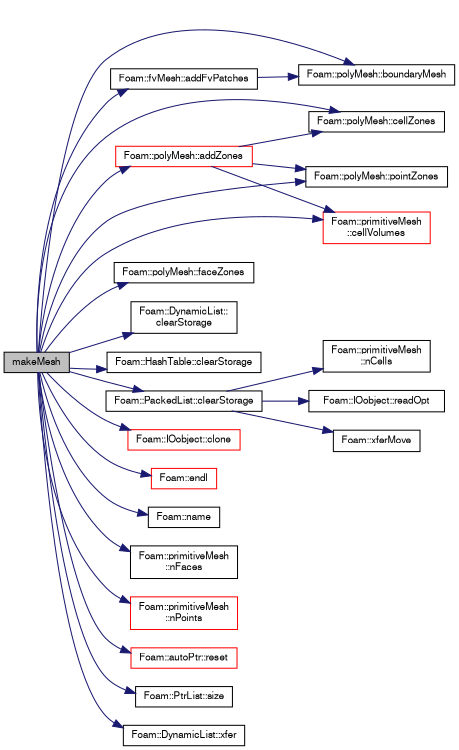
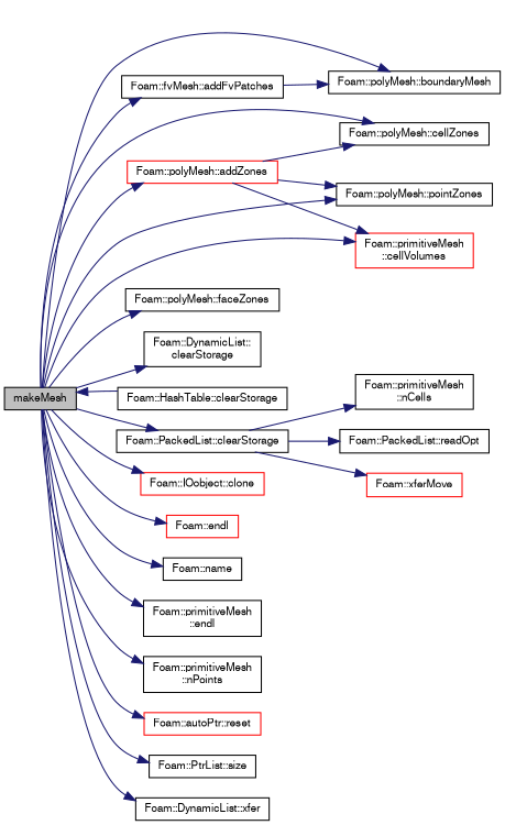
  digraph {
    rankdir=LR
    node [color=black fontname=FreeSans fontsize=10 shape=record]
    edge [color=midnightblue fontname=FreeSans fontsize=10 labelfontname=FreeSans labelfontsize=10 style=solid]
    n1 [fillcolor=grey75 fontcolor=black height=0.2 label=makeMesh style=filled width=0.4]
    n2 [height=0.2 label="Foam::fvMesh::addFvPatches" width=0.4]
    n3 [height=0.2 label="Foam::polyMesh::boundaryMesh" width=0.4]
    n4 [color=red height=0.2 label="Foam::polyMesh::addZones" width=0.4]
    n5 [height=0.2 label="Foam::polyMesh::cellZones" width=0.4]
    n6 [height=0.2 label="Foam::polyMesh::faceZones" width=0.4]
    n7 [height=0.2 label="Foam::polyMesh::pointZones" width=0.4]
    n8 [color=red height=0.2 label="Foam::primitiveMesh\l::cellVolumes" width=0.4]
    n9 [height=0.2 label="Foam::DynamicList::\lclearStorage" width=0.4]
    n10 [height=0.2 label="Foam::HashTable::clearStorage" width=0.4]
    n11 [height=0.2 label="Foam::PackedList::clearStorage" width=0.4]
    n12 [color=red height=0.2 label="Foam::IOobject::clone" width=0.4]
    n13 [color=red height=0.2 label="Foam::endl" width=0.4]
    n14 [height=0.2 label="Foam::name" width=0.4]
-   n15 [height=0.2 label="Foam::primitiveMesh\l::nFaces" width=0.4]
-   n16 [color=red height=0.2 label="Foam::primitiveMesh\l::nPoints" width=0.4]
+   n15 [height=0.2 label="Foam::primitiveMesh\l::endl" width=0.4]
+   n16 [height=0.2 label="Foam::primitiveMesh\l::nPoints" width=0.4]
    n17 [color=red height=0.2 label="Foam::autoPtr::reset" width=0.4]
    n18 [height=0.2 label="Foam::PtrList::size" width=0.4]
    n19 [height=0.2 label="Foam::DynamicList::xfer" width=0.4]
    n20 [height=0.2 label="Foam::primitiveMesh\l::nCells" width=0.4]
-   n21 [height=0.2 label="Foam::IOobject::readOpt" width=0.4]
-   n22 [height=0.2 label="Foam::xferMove" width=0.4]
+   n21 [height=0.2 label="Foam::PackedList::readOpt" width=0.4]
+   n22 [color=red height=0.2 label="Foam::xferMove" width=0.4]
    n1 -> n2
    n1 -> n3
    n1 -> n4
    n1 -> n5
    n1 -> n6
    n1 -> n7
    n1 -> n8
    n1 -> n9
-   n1 -> n10
+   n10 -> n1
    n1 -> n11
    n1 -> n12
    n1 -> n13
    n1 -> n14
    n1 -> n15
    n1 -> n16
    n1 -> n17
    n1 -> n18
    n1 -> n19
    n2 -> n3
    n4 -> n5
    n4 -> n7
    n4 -> n8
    n11 -> n20
    n11 -> n21
    n11 -> n22
  }
